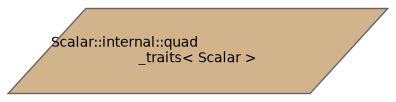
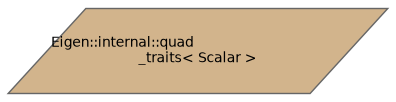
  digraph {
    rankdir=LR
-   n1 [color=grey40 fillcolor=tan fontname=Helvetica fontsize=10 height=0.2 label="Scalar::internal::quad\l_traits\< Scalar \>" shape=parallelogram style=filled width=0.4]
+   n1 [color=grey40 fillcolor=tan fontname=Helvetica fontsize=10 height=0.2 label="Eigen::internal::quad\l_traits\< Scalar \>" shape=parallelogram style=filled width=0.4]
  }
